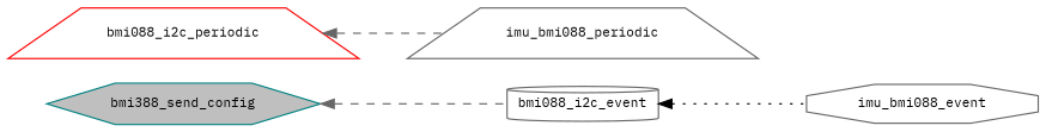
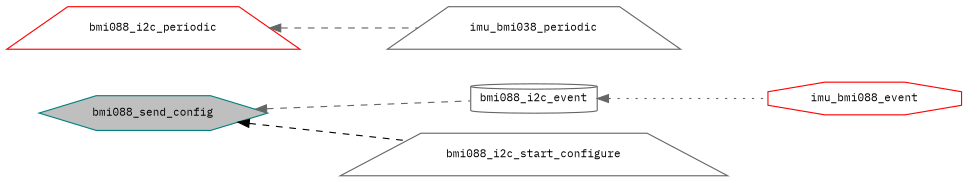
  digraph {
    fontname="IBM Plex Mono"
    rankdir=LR
    node [color=gray40 fillcolor=white fontname="IBM Plex Mono" fontsize=10 shape=trapezium style=filled]
    edge [color=gray40 dir=back fontname="IBM Plex Mono" fontsize=10 labelfontname=FreeSans labelfontsize=10 style=dashed]
-   n1 [color=teal fillcolor=grey75 fontcolor=black height=0.2 label=bmi388_send_config shape=hexagon width=0.4]
+   n1 [color=teal fillcolor=grey75 fontcolor=black height=0.2 label=bmi088_send_config shape=hexagon width=0.4]
    n2 [height=0.2 label=bmi088_i2c_event shape=cylinder width=0.4]
-   n4 [height=0.2 label=imu_bmi088_event shape=octagon width=0.4]
+   n3 [height=0.2 label=bmi088_i2c_start_configure width=0.4]
+   n4 [color=red height=0.2 label=imu_bmi088_event shape=octagon width=0.4]
    n5 [color=red height=0.2 label=bmi088_i2c_periodic width=0.4]
-   n6 [height=0.2 label=imu_bmi088_periodic width=0.4]
+   n6 [height=0.2 label=imu_bmi038_periodic width=0.4]
    n1 -> n2
-   n2 -> n4 [color=black style=dotted]
+   n1 -> n3 [color=black]
+   n2 -> n4 [style=dotted]
    n5 -> n6
  }
